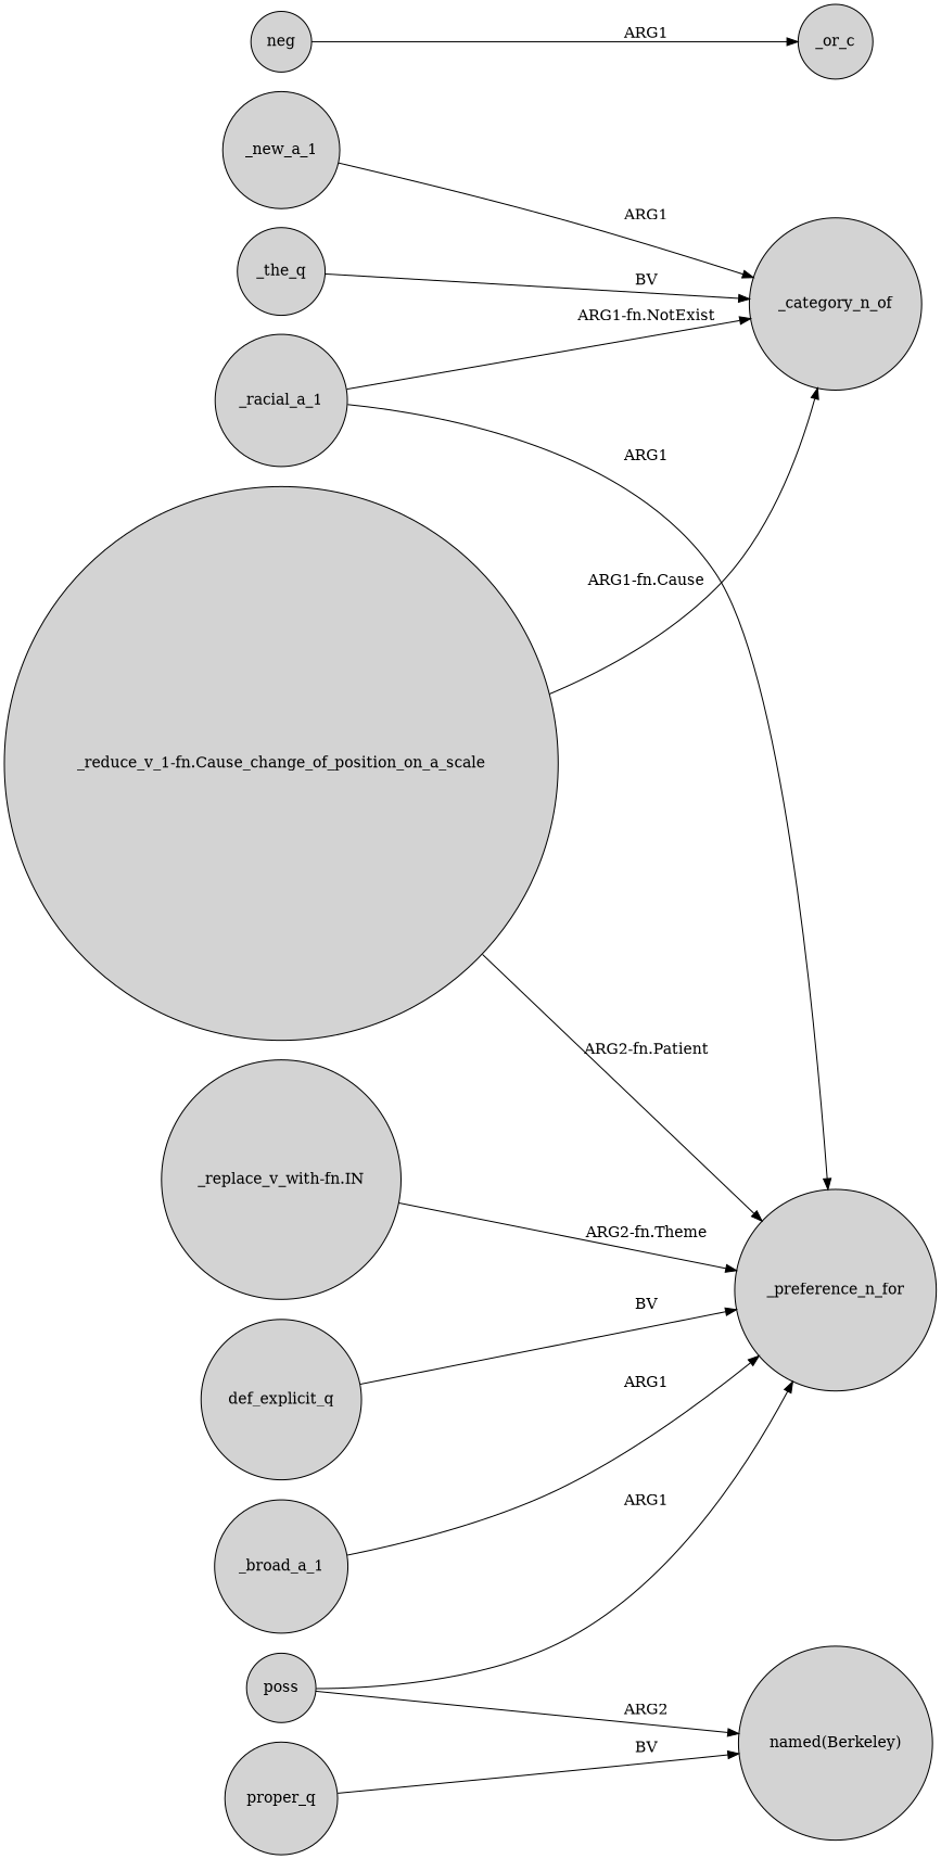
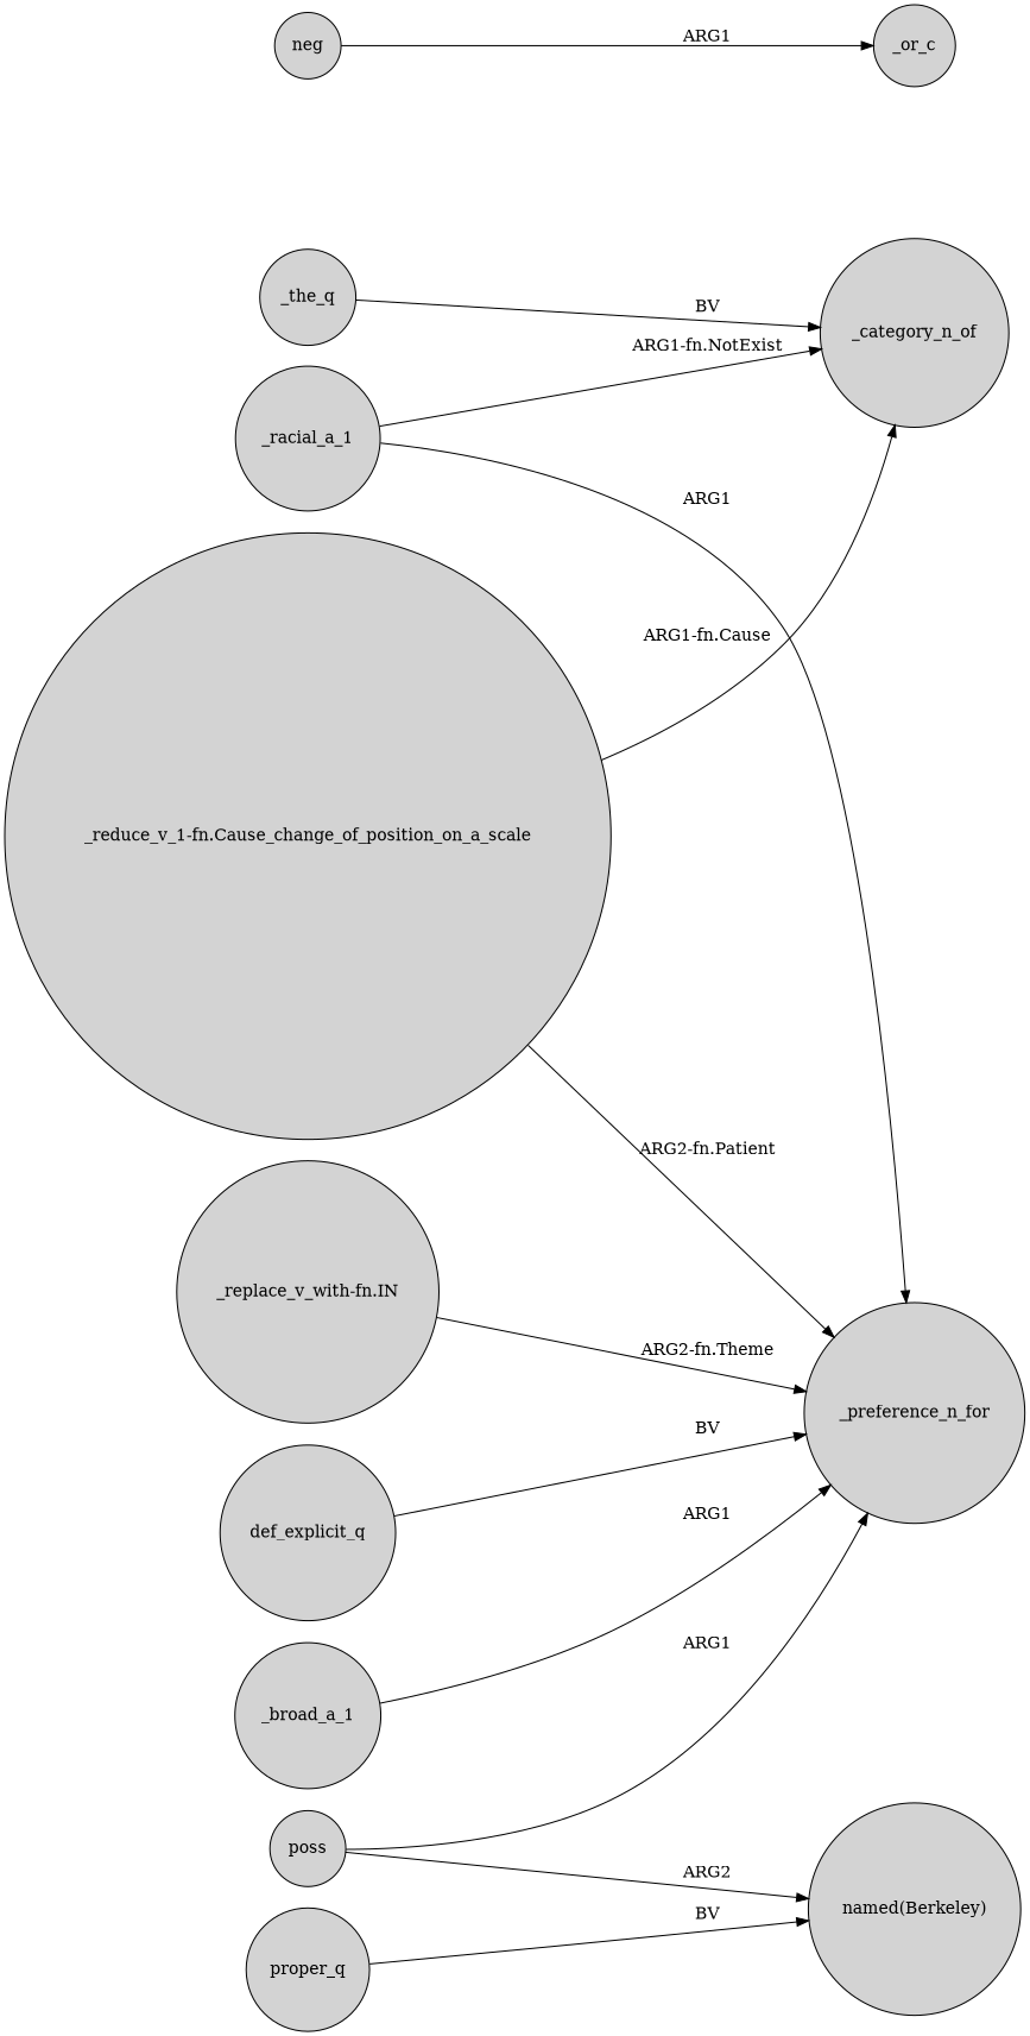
  digraph {
    rankdir=LR
    node [shape=circle style=filled]
    def_explicit_q
    _preference_n_for
    "_reduce_v_1-fn.Cause_change_of_position_on_a_scale"
    _category_n_of
    proper_q
    "named(Berkeley)"
-   _new_a_1
    poss
    _racial_a_1
    "_replace_v_with-fn.IN"
    _the_q
    neg
    _or_c
    _broad_a_1
    def_explicit_q -> _preference_n_for [label=BV]
    "_reduce_v_1-fn.Cause_change_of_position_on_a_scale" -> _preference_n_for [label="ARG2-fn.Patient"]
    "_reduce_v_1-fn.Cause_change_of_position_on_a_scale" -> _category_n_of [label="ARG1-fn.Cause"]
    proper_q -> "named(Berkeley)" [label=BV]
-   _new_a_1 -> _category_n_of [label=ARG1]
    poss -> _preference_n_for [label=ARG1]
    poss -> "named(Berkeley)" [label=ARG2]
    _racial_a_1 -> _preference_n_for [label=ARG1]
    _racial_a_1 -> _category_n_of [label="ARG1-fn.NotExist"]
    "_replace_v_with-fn.IN" -> _preference_n_for [label="ARG2-fn.Theme"]
    _the_q -> _category_n_of [label=BV]
    neg -> _or_c [label=ARG1]
    _broad_a_1 -> _preference_n_for [label=ARG1]
  }
